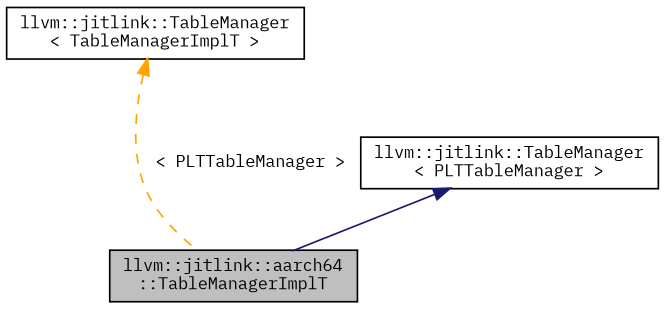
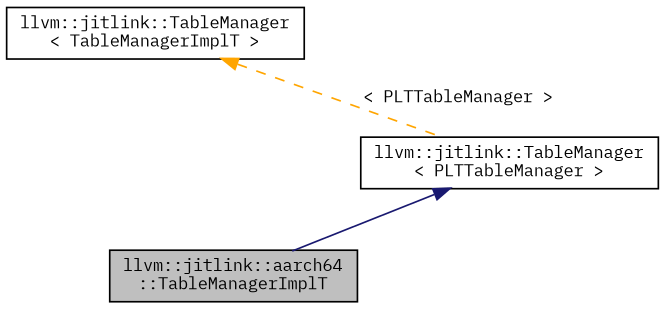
  digraph {
    fontname="IBM Plex Mono"
    node [color=black fontname="IBM Plex Mono" fontsize=10 shape=record]
    edge [dir=back fontname="IBM Plex Mono" fontsize=10 labelfontname=Helvetica labelfontsize=10]
    n1 [fillcolor=grey75 fontcolor=black height=0.2 label="llvm::jitlink::aarch64\l::TableManagerImplT" style=filled width=0.4]
    n2 [height=0.2 label="llvm::jitlink::TableManager\l\< PLTTableManager \>" width=0.4]
    n3 [height=0.2 label="llvm::jitlink::TableManager\l\< TableManagerImplT \>" width=0.4]
    n2 -> n1 [color=midnightblue style=solid]
-   n3 -> n1 [color=orange label=" \< PLTTableManager \>" style=dashed]
+   n3 -> n2 [color=orange label=" \< PLTTableManager \>" style=dashed]
  }
